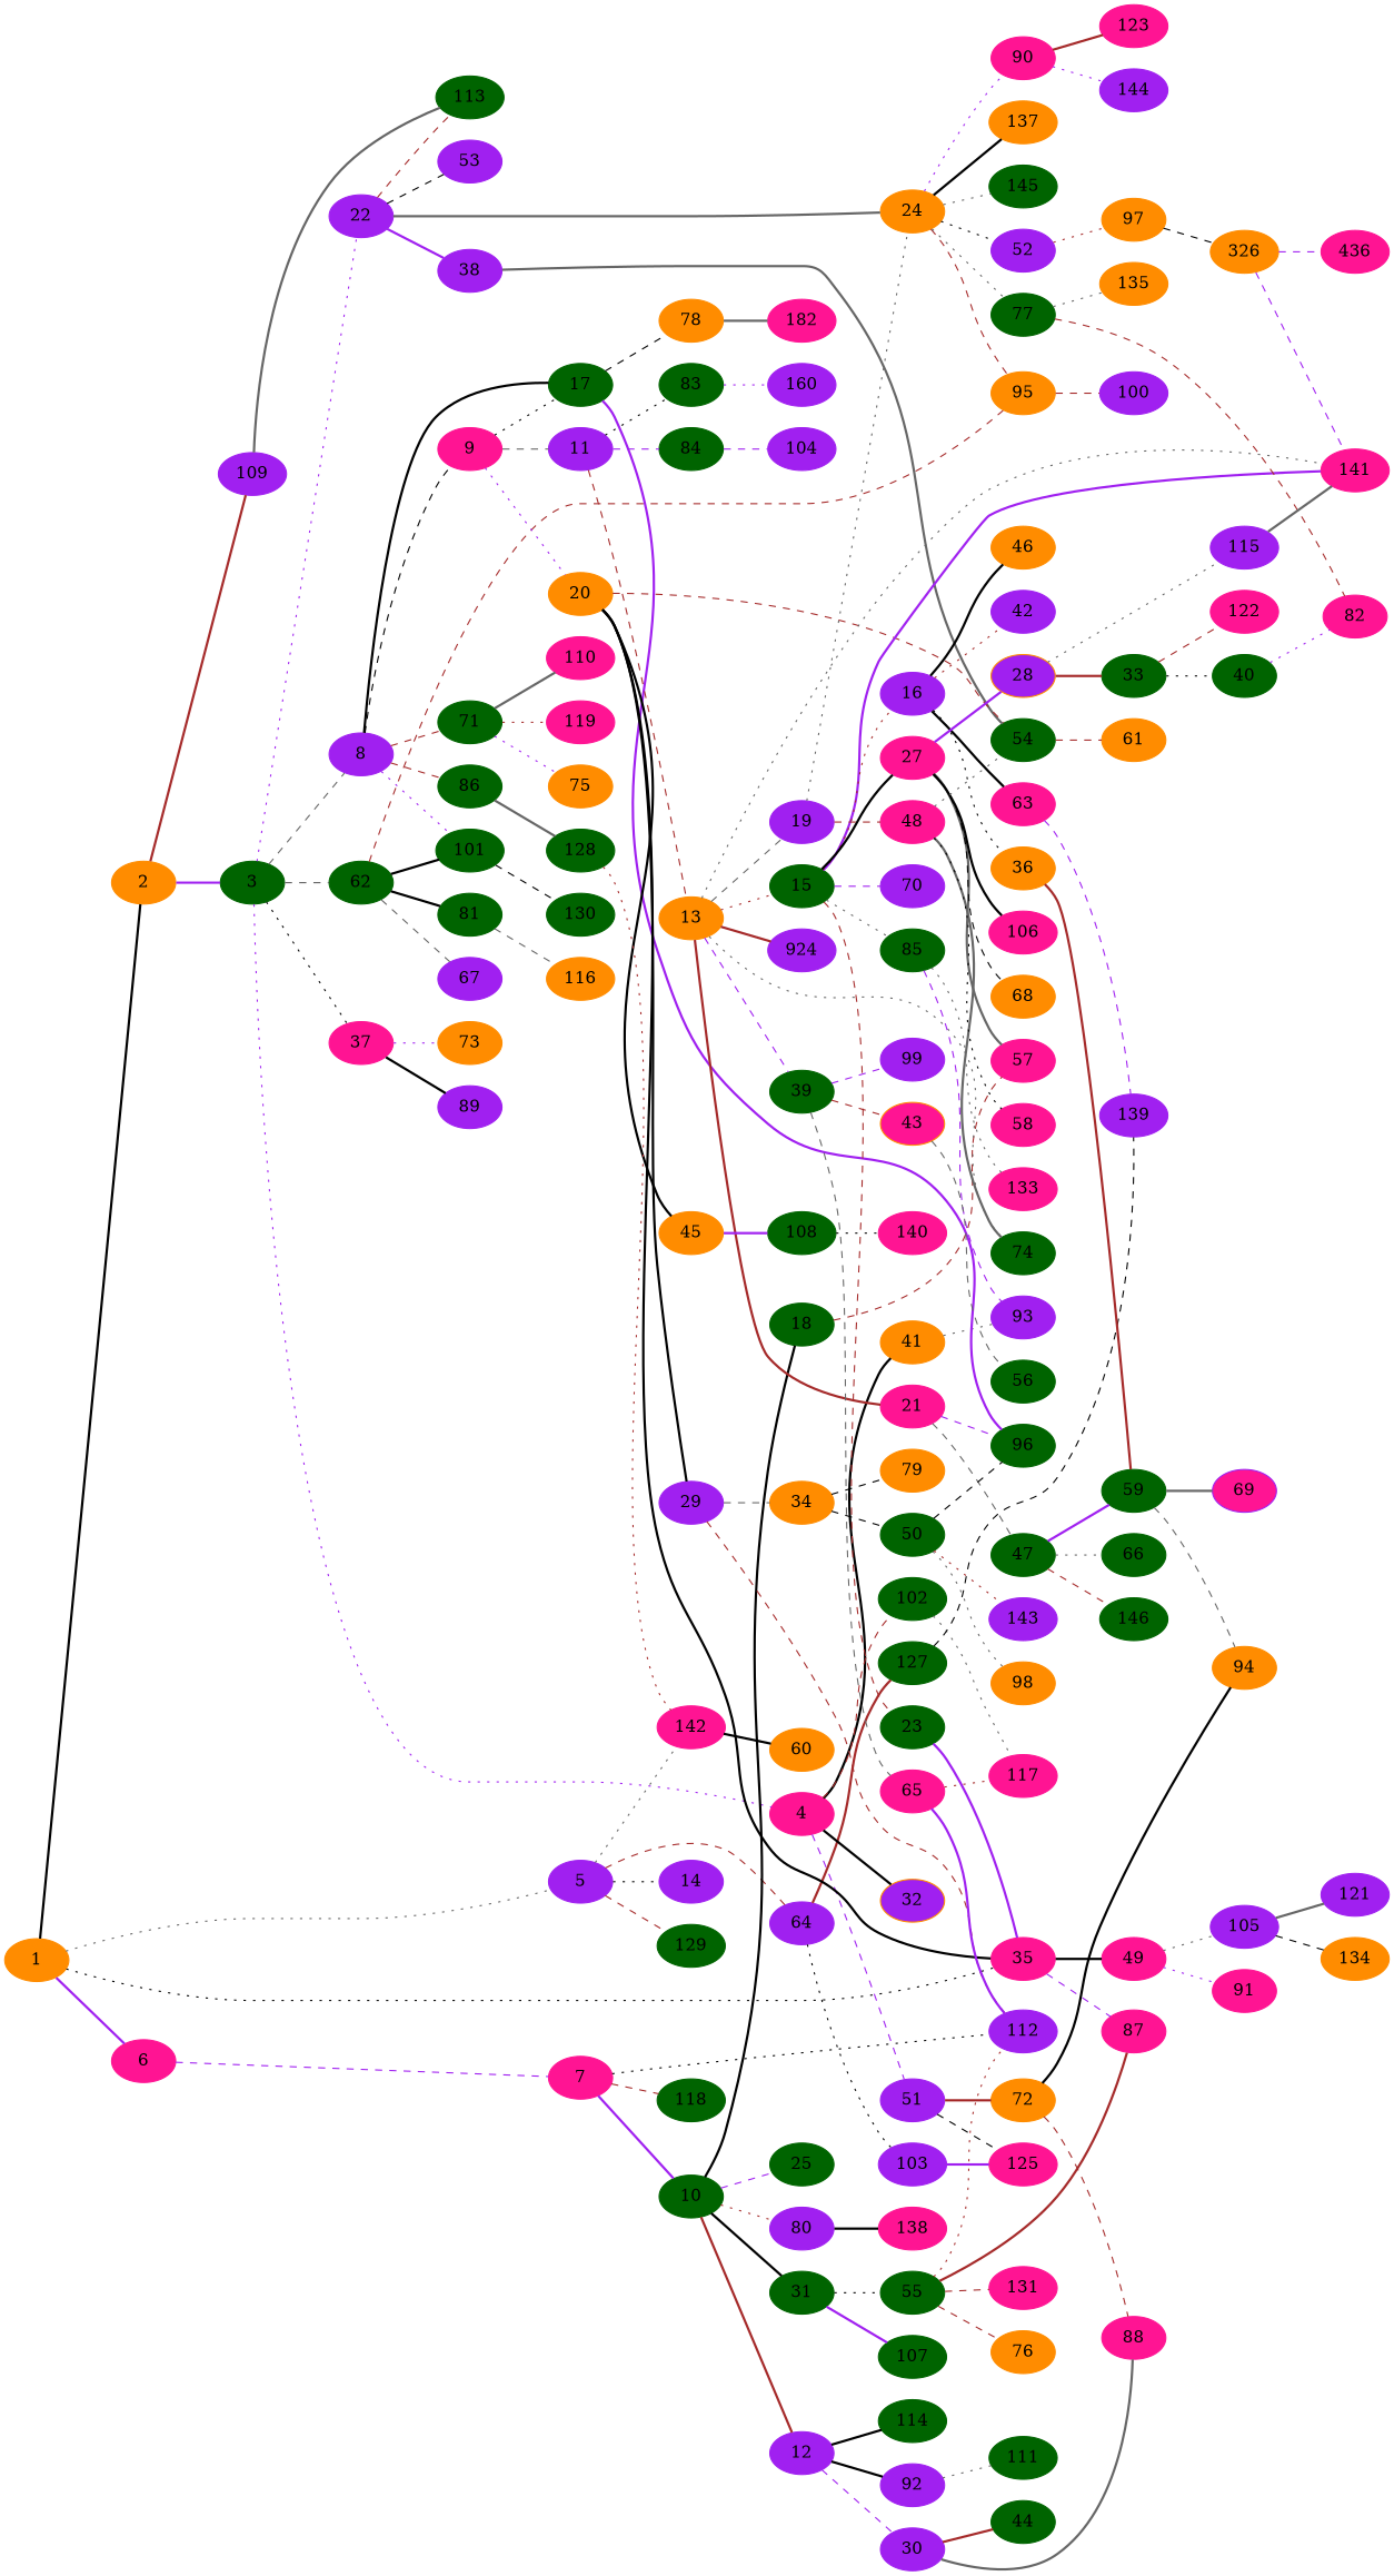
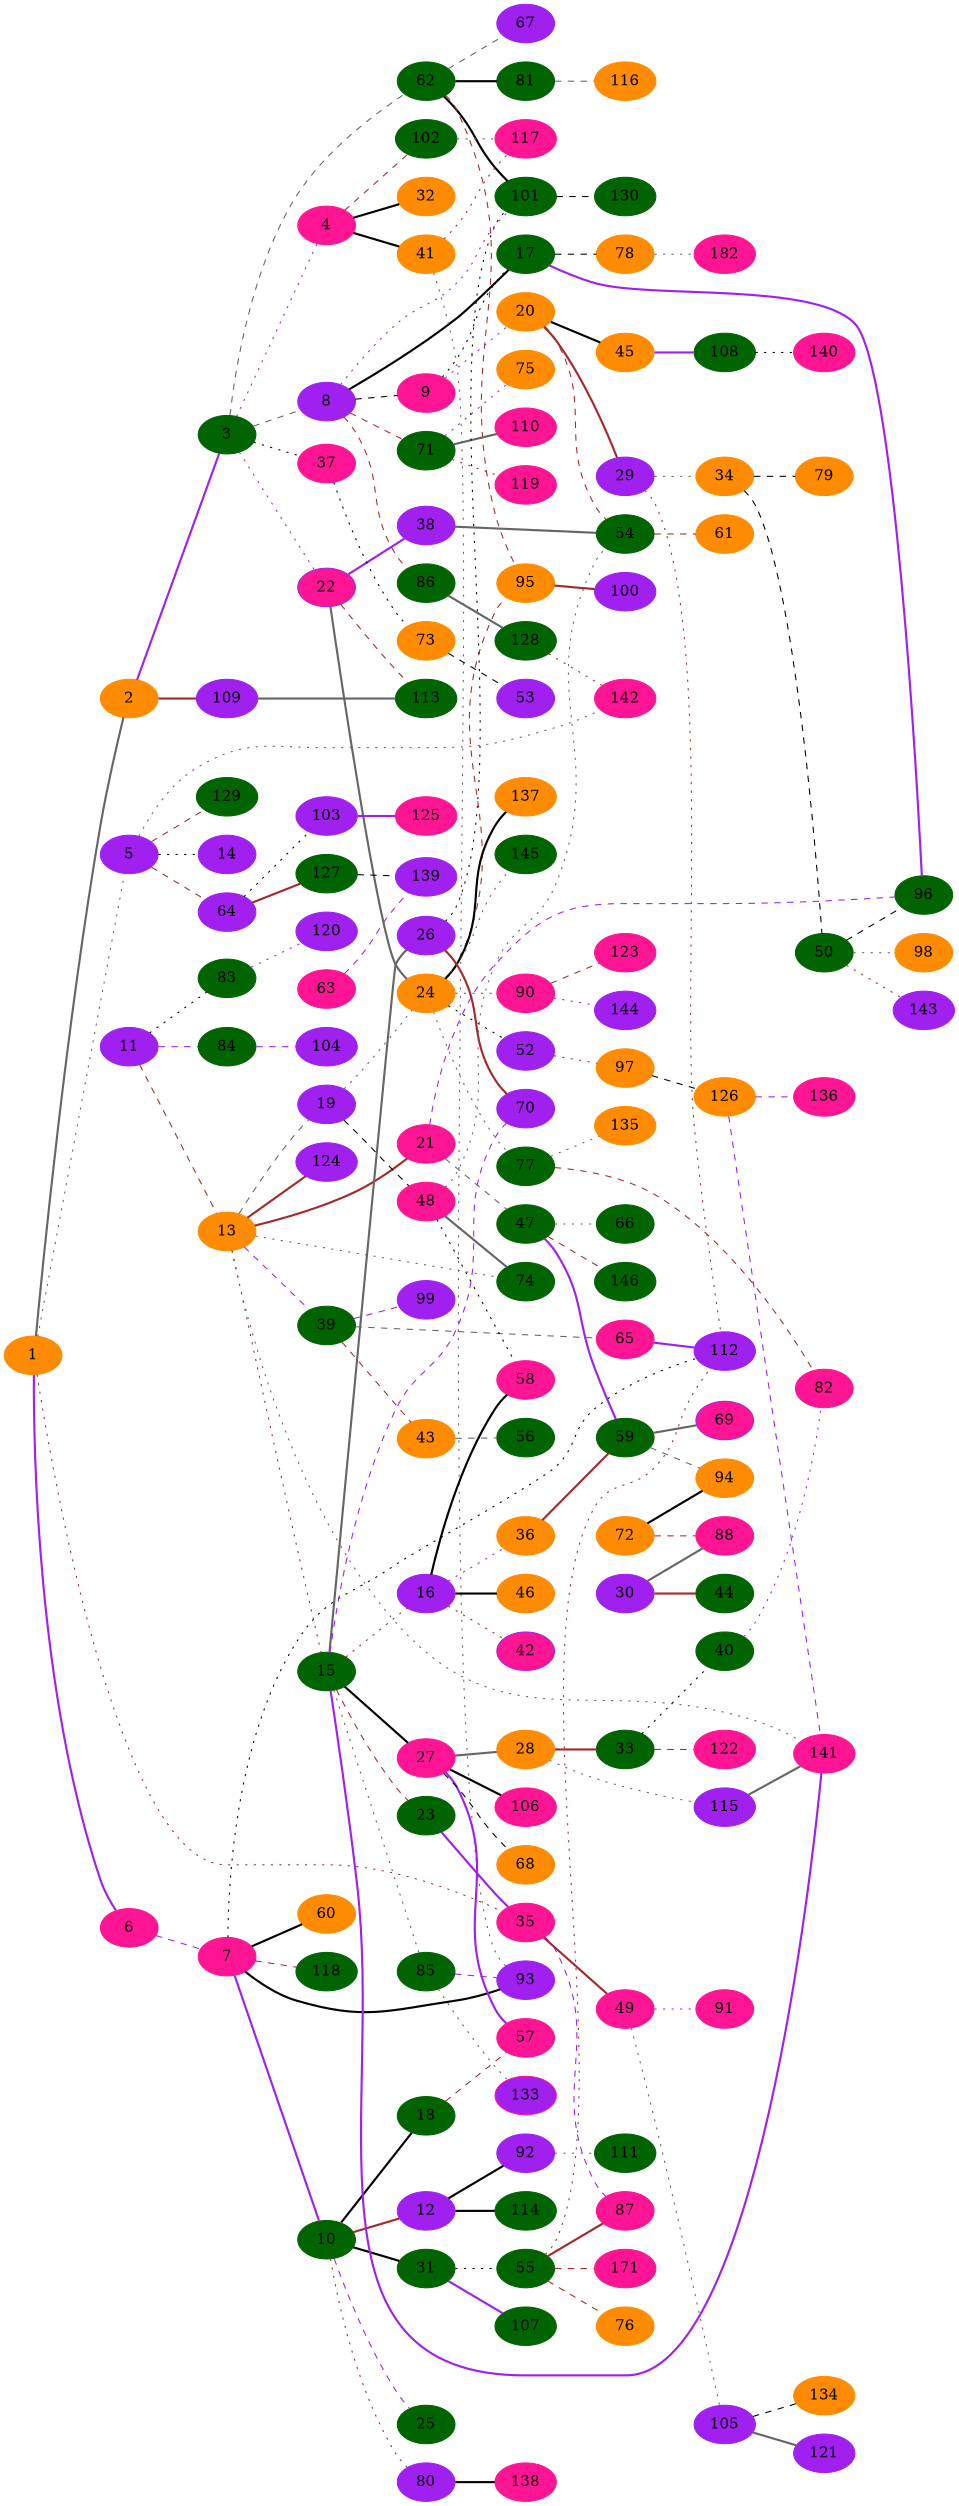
  graph {
    rankdir=LR
    node [color=darkgreen style=filled]
    edge [color=black style=dashed]
    1 [color=darkorange]
    2 [color=darkorange]
    5 [color=purple]
    6 [color=deeppink]
    35 [color=deeppink]
    3
    109 [color=purple]
    14 [color=purple]
    64 [color=purple]
    129
    142 [color=deeppink]
    7 [color=deeppink]
    49 [color=deeppink]
    87 [color=deeppink]
    4 [color=deeppink]
    8 [color=purple]
-   22 [color=purple]
+   22 [color=purple fillcolor=deeppink]
    37 [color=deeppink]
    62
    113
-   32 [color=darkorange fillcolor=purple]
+   32 [color=darkorange]
    41 [color=darkorange]
-   51 [color=purple]
    102
    9 [color=deeppink]
    17
    71
    86
    101
    24 [color=darkorange]
    38 [color=purple]
    53 [color=purple]
    73 [color=darkorange]
-   89 [color=purple]
    95 [color=darkorange]
    67 [color=purple]
    81
    93 [color=purple]
    72 [color=darkorange]
    125 [color=deeppink]
    117 [color=deeppink]
    103 [color=purple]
    127
    10
    60 [color=darkorange]
    112 [color=purple]
    118
    12 [color=purple]
    18
    25
    31
    80 [color=purple]
    11 [color=purple]
    20 [color=darkorange]
    78 [color=darkorange]
    96
    75 [color=darkorange]
    110 [color=deeppink]
    119 [color=deeppink]
    128
    130
    13 [color=darkorange]
    83
    84
    29 [color=purple]
    45 [color=darkorange]
    54
    30 [color=purple]
    92 [color=purple]
    114
    57 [color=deeppink]
    55
    107
    138 [color=deeppink]
    15
    19 [color=purple]
    21 [color=deeppink]
    39
    74
-   124 [color=purple label=924]
+   124 [color=purple]
    141 [color=deeppink]
-   120 [color=purple label=160]
+   120 [color=purple]
    104 [color=purple]
    44
    88 [color=deeppink]
    111
    16 [color=purple]
    23
+   26 [color=purple]
    27 [color=deeppink]
    70 [color=purple]
    85
    48 [color=deeppink]
    47
-   43 [color=darkorange fillcolor=deeppink]
+   43 [color=darkorange]
    65 [color=deeppink]
    99 [color=purple]
    36 [color=darkorange]
-   42 [color=purple]
+   42 [color=purple fillcolor=deeppink]
    46 [color=darkorange]
    63 [color=deeppink]
-   28 [color=darkorange fillcolor=purple]
+   28 [color=darkorange]
    68 [color=darkorange]
    106 [color=deeppink]
-   133 [color=deeppink]
+   133 [color=deeppink fillcolor=purple]
    59
    139 [color=purple]
    n108 [color=deeppink label=182]
    52 [color=purple]
    77
    90 [color=deeppink]
    137 [color=darkorange]
    145
    58 [color=deeppink]
    34 [color=darkorange]
    108
    61 [color=darkorange]
    66
    146
    97 [color=darkorange]
    82 [color=deeppink]
    135 [color=darkorange]
    123 [color=deeppink]
    144 [color=purple]
    100 [color=purple]
    33
    115 [color=purple]
    40
    122 [color=deeppink]
    50
    79 [color=darkorange]
    76 [color=darkorange]
-   131 [color=deeppink]
+   131 [color=deeppink label=171]
    98 [color=darkorange]
    143 [color=purple]
    91 [color=deeppink]
    105 [color=purple]
    69 [color=purple fillcolor=deeppink]
    94 [color=darkorange]
    56
    140 [color=deeppink]
    121 [color=purple]
    134 [color=darkorange]
-   126 [color=darkorange label=326]
+   126 [color=darkorange]
    116 [color=darkorange]
-   136 [color=deeppink label=436]
-   1 -- 2 [style=bold]
+   136 [color=deeppink]
+   1 -- 2 [color=gray40 style=bold]
    1 -- 5 [color=gray40 style=dotted]
    1 -- 6 [color=purple style=bold]
-   1 -- 35 [style=dotted]
+   1 -- 35 [color=brown style=dotted]
    2 -- 3 [color=purple style=bold]
    2 -- 109 [color=brown style=bold]
    5 -- 14 [style=dotted]
    5 -- 64 [color=brown]
    5 -- 129 [color=brown]
    5 -- 142 [color=gray40 style=dotted]
    6 -- 7 [color=purple]
-   35 -- 49 [style=bold]
+   35 -- 49 [color=brown style=bold]
    35 -- 87 [color=purple]
    3 -- 4 [color=purple style=dotted]
    3 -- 8 [color=gray40]
    3 -- 22 [color=purple style=dotted]
    3 -- 37 [style=dotted]
    3 -- 62 [color=gray40]
    109 -- 113 [color=gray40 style=bold]
    64 -- 103 [style=dotted]
    64 -- 127 [color=brown style=bold]
+   7 -- 93 [style=bold]
    7 -- 10 [color=purple style=bold]
-   142 -- 60 [style=bold]
+   7 -- 60 [style=bold]
    7 -- 112 [style=dotted]
    7 -- 118 [color=brown]
    49 -- 91 [color=purple style=dotted]
    49 -- 105 [color=gray40 style=dotted]
    4 -- 32 [style=bold]
    4 -- 41 [style=bold]
-   4 -- 51 [color=purple]
    4 -- 102 [color=brown]
    8 -- 9
    8 -- 17 [style=bold]
    8 -- 71 [color=brown]
    8 -- 86 [color=brown]
    8 -- 101 [color=purple style=dotted]
    22 -- 113 [color=brown]
    22 -- 24 [color=gray40 style=bold]
    22 -- 38 [color=purple style=bold]
-   22 -- 53
-   37 -- 73 [color=purple style=dotted]
-   37 -- 89 [style=bold]
+   73 -- 53
+   37 -- 73 [style=dotted]
    62 -- 101 [style=bold]
    62 -- 95 [color=brown]
    62 -- 67 [color=gray40]
    62 -- 81 [style=bold]
    41 -- 93 [color=gray40 style=dotted]
-   51 -- 72 [color=brown style=bold]
-   51 -- 125
    102 -- 117 [color=gray40 style=dotted]
    9 -- 17 [style=dotted]
-   9 -- 11 [color=gray40]
    9 -- 20 [color=purple style=dotted]
    17 -- 78
    17 -- 96 [color=purple style=bold]
    71 -- 75 [color=purple style=dotted]
    71 -- 110 [color=gray40 style=bold]
    71 -- 119 [color=brown style=dotted]
    86 -- 128 [color=gray40 style=bold]
    101 -- 130
    24 -- 95 [color=brown]
    24 -- 52 [style=dotted]
    24 -- 77 [color=gray40 style=dotted]
    24 -- 90 [color=purple style=dotted]
    24 -- 137 [style=bold]
    24 -- 145 [color=gray40 style=dotted]
    38 -- 54 [color=gray40 style=bold]
-   95 -- 100 [color=brown]
+   95 -- 100 [color=brown style=bold]
    81 -- 116 [color=gray40]
    72 -- 88 [color=brown]
    72 -- 94 [style=bold]
    103 -- 125 [color=purple style=bold]
    127 -- 139
    10 -- 12 [color=brown style=bold]
    10 -- 18 [style=bold]
    10 -- 25 [color=purple]
    10 -- 31 [style=bold]
    10 -- 80 [color=brown style=dotted]
-   12 -- 30 [color=purple]
    12 -- 92 [style=bold]
    12 -- 114 [style=bold]
    18 -- 57 [color=brown]
    31 -- 55 [style=dotted]
    31 -- 107 [color=purple style=bold]
    80 -- 138 [style=bold]
    11 -- 13 [color=brown]
    11 -- 83 [style=dotted]
    11 -- 84 [color=purple]
-   20 -- 35 [style=bold]
-   20 -- 29 [style=bold]
+   20 -- 29 [color=brown style=bold]
    20 -- 45 [style=bold]
    20 -- 54 [color=brown]
-   78 -- n108 [color=gray40 style=bold]
+   78 -- n108 [color=gray40 style=dotted]
    128 -- 142 [color=brown style=dotted]
    13 -- 15 [color=brown style=dotted]
    13 -- 19 [color=gray40]
    13 -- 21 [color=brown style=bold]
    13 -- 39 [color=purple]
    13 -- 74 [color=gray40 style=dotted]
    13 -- 124 [color=brown style=bold]
    13 -- 141 [color=gray40 style=dotted]
    83 -- 120 [color=purple style=dotted]
    84 -- 104 [color=purple]
-   29 -- 112 [color=brown]
-   29 -- 34 [color=gray40]
+   29 -- 112 [color=brown style=dotted]
+   29 -- 34 [color=gray40 style=dotted]
    45 -- 108 [color=purple style=bold]
    54 -- 61 [color=brown]
    30 -- 44 [color=brown style=bold]
    30 -- 88 [color=gray40 style=bold]
    92 -- 111 [color=gray40 style=dotted]
    55 -- 87 [color=brown style=bold]
    55 -- 112 [color=brown style=dotted]
    55 -- 76 [color=brown]
    55 -- 131 [color=brown]
    15 -- 141 [color=purple style=bold]
    15 -- 16 [color=brown style=dotted]
    15 -- 23 [color=brown]
+   15 -- 26 [color=gray40 style=bold]
    15 -- 27 [style=bold]
    15 -- 70 [color=purple]
    15 -- 85 [color=gray40 style=dotted]
    19 -- 24 [color=gray40 style=dotted]
-   19 -- 48 [color=brown]
+   19 -- 48
    21 -- 96 [color=purple]
    21 -- 47 [color=gray40]
    39 -- 43 [color=brown]
    39 -- 65 [color=gray40]
    39 -- 99 [color=purple]
-   16 -- 36 [style=dotted]
+   16 -- 36 [color=purple style=dotted]
    16 -- 42 [color=brown style=dotted]
    16 -- 46 [style=bold]
-   16 -- 63 [style=bold]
+   16 -- 58 [style=bold]
    23 -- 35 [color=purple style=bold]
-   27 -- 57 [color=gray40 style=bold]
-   27 -- 28 [color=purple style=bold]
+   26 -- 101 [style=dotted]
+   26 -- 70 [color=brown style=bold]
+   27 -- 57 [color=purple style=bold]
+   27 -- 28 [color=gray40 style=bold]
    27 -- 68
    27 -- 106 [style=bold]
    85 -- 93 [color=purple]
    85 -- 133 [color=gray40 style=dotted]
    48 -- 54 [color=gray40 style=dotted]
    48 -- 74 [color=gray40 style=bold]
    48 -- 58 [style=dotted]
    47 -- 59 [color=purple style=bold]
    47 -- 66 [color=gray40 style=dotted]
    47 -- 146 [color=brown]
    43 -- 56 [color=gray40]
-   65 -- 117 [color=brown style=dotted]
+   41 -- 117 [color=brown style=dotted]
    65 -- 112 [color=purple style=bold]
    36 -- 59 [color=brown style=bold]
    63 -- 139 [color=purple]
    28 -- 33 [color=brown style=bold]
    28 -- 115 [color=gray40 style=dotted]
    59 -- 69 [color=gray40 style=bold]
    59 -- 94 [color=gray40]
    52 -- 97 [color=brown style=dotted]
    77 -- 82 [color=brown]
    77 -- 135 [color=gray40 style=dotted]
-   90 -- 123 [color=brown style=bold]
+   90 -- 123 [color=brown]
    90 -- 144 [color=purple style=dotted]
    34 -- 50
    34 -- 79
    108 -- 140 [style=dotted]
    97 -- 126
    33 -- 40 [style=dotted]
    33 -- 122 [color=brown]
    115 -- 141 [color=gray40 style=bold]
    40 -- 82 [color=purple style=dotted]
    50 -- 96
    50 -- 98 [color=gray40 style=dotted]
    50 -- 143 [color=brown style=dotted]
    105 -- 121 [color=gray40 style=bold]
    105 -- 134
    126 -- 141 [color=purple]
    126 -- 136 [color=purple]
  }
